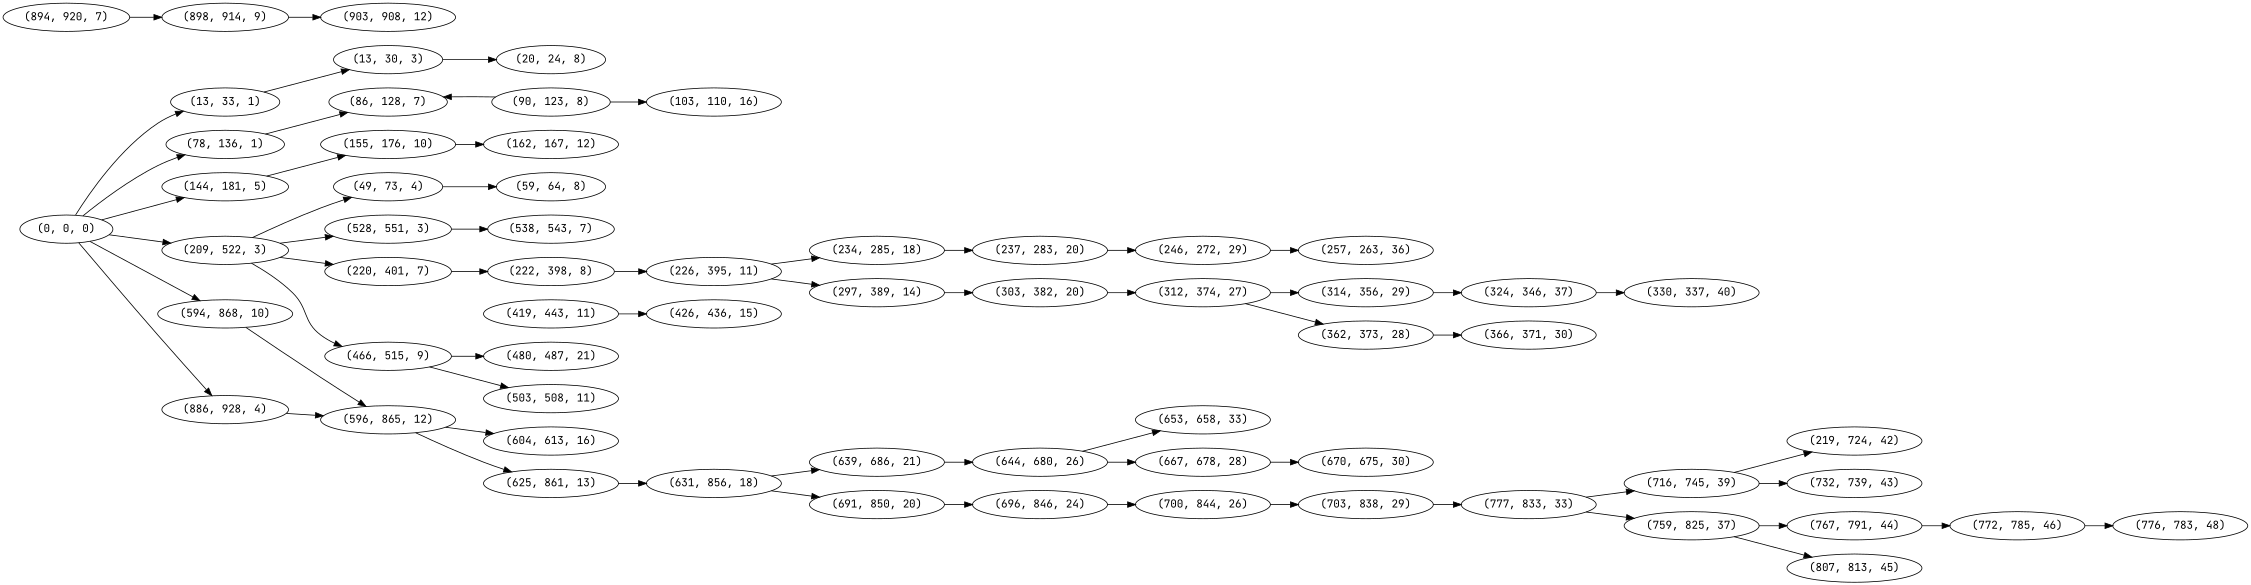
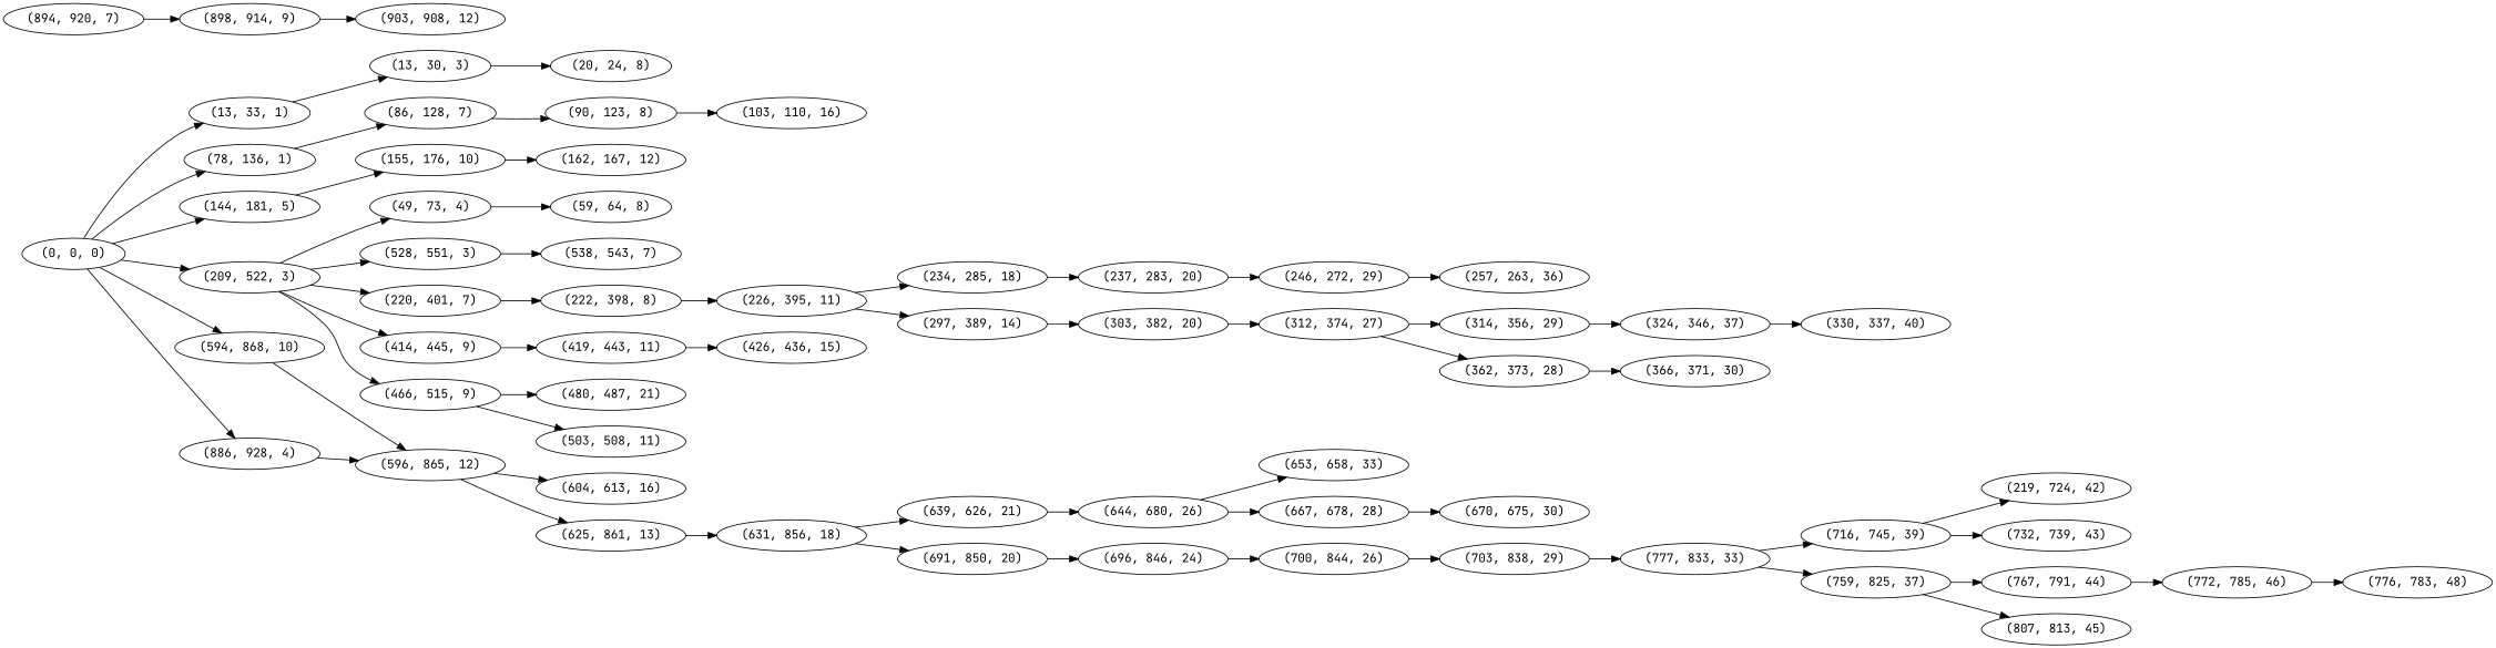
  digraph {
    fontname="JetBrains Mono"
    rankdir=LR
    node [fontname="JetBrains Mono"]
    edge [fontname="JetBrains Mono"]
    n1 [label="(13, 33, 1)"]
    "(0, 0, 0)"
    "(78, 136, 1)"
    "(144, 181, 5)"
    "(209, 522, 3)"
    "(594, 868, 10)"
    "(886, 928, 4)"
    "(13, 30, 3)"
    "(49, 73, 4)"
    "(59, 64, 8)"
    "(86, 128, 7)"
    "(155, 176, 10)"
    "(528, 551, 3)"
    "(220, 401, 7)"
+   "(414, 445, 9)"
    "(466, 515, 9)"
    "(538, 543, 7)"
    "(596, 865, 12)"
    "(20, 24, 8)"
    "(90, 123, 8)"
    "(103, 110, 16)"
    "(162, 167, 12)"
    "(222, 398, 8)"
    "(419, 443, 11)"
    "(480, 487, 21)"
    "(503, 508, 11)"
    "(226, 395, 11)"
    "(234, 285, 18)"
    "(297, 389, 14)"
    "(237, 283, 20)"
    "(303, 382, 20)"
    "(246, 272, 29)"
    "(257, 263, 36)"
    "(312, 374, 27)"
    "(314, 356, 29)"
    "(362, 373, 28)"
    "(324, 346, 37)"
    "(366, 371, 30)"
    "(330, 337, 40)"
    "(426, 436, 15)"
    "(604, 613, 16)"
    "(625, 861, 13)"
    "(631, 856, 18)"
-   "(639, 686, 21)"
+   "(639, 686, 21)" [label="(639, 626, 21)"]
    "(691, 850, 20)"
    "(644, 680, 26)"
    "(696, 846, 24)"
    "(653, 658, 33)"
    "(667, 678, 28)"
    "(670, 675, 30)"
    "(700, 844, 26)"
    "(703, 838, 29)"
    n53 [label="(777, 833, 33)"]
    "(716, 745, 39)"
    "(759, 825, 37)"
    n56 [label="(219, 724, 42)"]
    "(732, 739, 43)"
    "(767, 791, 44)"
    "(807, 813, 45)"
    "(772, 785, 46)"
    "(776, 783, 48)"
    "(894, 920, 7)"
    "(898, 914, 9)"
    "(903, 908, 12)"
    n1 -> "(13, 30, 3)"
    "(0, 0, 0)" -> n1
    "(0, 0, 0)" -> "(78, 136, 1)"
    "(0, 0, 0)" -> "(144, 181, 5)"
    "(0, 0, 0)" -> "(209, 522, 3)"
    "(0, 0, 0)" -> "(594, 868, 10)"
    "(0, 0, 0)" -> "(886, 928, 4)"
    "(78, 136, 1)" -> "(86, 128, 7)"
    "(144, 181, 5)" -> "(155, 176, 10)"
    "(209, 522, 3)" -> "(49, 73, 4)"
    "(209, 522, 3)" -> "(528, 551, 3)"
    "(209, 522, 3)" -> "(220, 401, 7)"
+   "(209, 522, 3)" -> "(414, 445, 9)"
    "(209, 522, 3)" -> "(466, 515, 9)"
    "(594, 868, 10)" -> "(596, 865, 12)"
    "(886, 928, 4)" -> "(596, 865, 12)"
    "(13, 30, 3)" -> "(20, 24, 8)"
    "(49, 73, 4)" -> "(59, 64, 8)"
-   "(90, 123, 8)" -> "(86, 128, 7)"
+   "(86, 128, 7)" -> "(90, 123, 8)"
    "(155, 176, 10)" -> "(162, 167, 12)"
    "(528, 551, 3)" -> "(538, 543, 7)"
    "(220, 401, 7)" -> "(222, 398, 8)"
+   "(414, 445, 9)" -> "(419, 443, 11)"
    "(466, 515, 9)" -> "(480, 487, 21)"
    "(466, 515, 9)" -> "(503, 508, 11)"
    "(596, 865, 12)" -> "(604, 613, 16)"
    "(596, 865, 12)" -> "(625, 861, 13)"
    "(90, 123, 8)" -> "(103, 110, 16)"
    "(222, 398, 8)" -> "(226, 395, 11)"
    "(419, 443, 11)" -> "(426, 436, 15)"
    "(226, 395, 11)" -> "(234, 285, 18)"
    "(226, 395, 11)" -> "(297, 389, 14)"
    "(234, 285, 18)" -> "(237, 283, 20)"
    "(297, 389, 14)" -> "(303, 382, 20)"
    "(237, 283, 20)" -> "(246, 272, 29)"
    "(303, 382, 20)" -> "(312, 374, 27)"
    "(246, 272, 29)" -> "(257, 263, 36)"
    "(312, 374, 27)" -> "(314, 356, 29)"
    "(312, 374, 27)" -> "(362, 373, 28)"
    "(314, 356, 29)" -> "(324, 346, 37)"
    "(362, 373, 28)" -> "(366, 371, 30)"
    "(324, 346, 37)" -> "(330, 337, 40)"
    "(625, 861, 13)" -> "(631, 856, 18)"
    "(631, 856, 18)" -> "(639, 686, 21)"
    "(631, 856, 18)" -> "(691, 850, 20)"
    "(639, 686, 21)" -> "(644, 680, 26)"
    "(691, 850, 20)" -> "(696, 846, 24)"
    "(644, 680, 26)" -> "(653, 658, 33)"
    "(644, 680, 26)" -> "(667, 678, 28)"
    "(696, 846, 24)" -> "(700, 844, 26)"
    "(667, 678, 28)" -> "(670, 675, 30)"
    "(700, 844, 26)" -> "(703, 838, 29)"
    "(703, 838, 29)" -> n53
    n53 -> "(716, 745, 39)"
    n53 -> "(759, 825, 37)"
    "(716, 745, 39)" -> n56
    "(716, 745, 39)" -> "(732, 739, 43)"
    "(759, 825, 37)" -> "(767, 791, 44)"
    "(759, 825, 37)" -> "(807, 813, 45)"
    "(767, 791, 44)" -> "(772, 785, 46)"
    "(772, 785, 46)" -> "(776, 783, 48)"
    "(894, 920, 7)" -> "(898, 914, 9)"
    "(898, 914, 9)" -> "(903, 908, 12)"
  }
